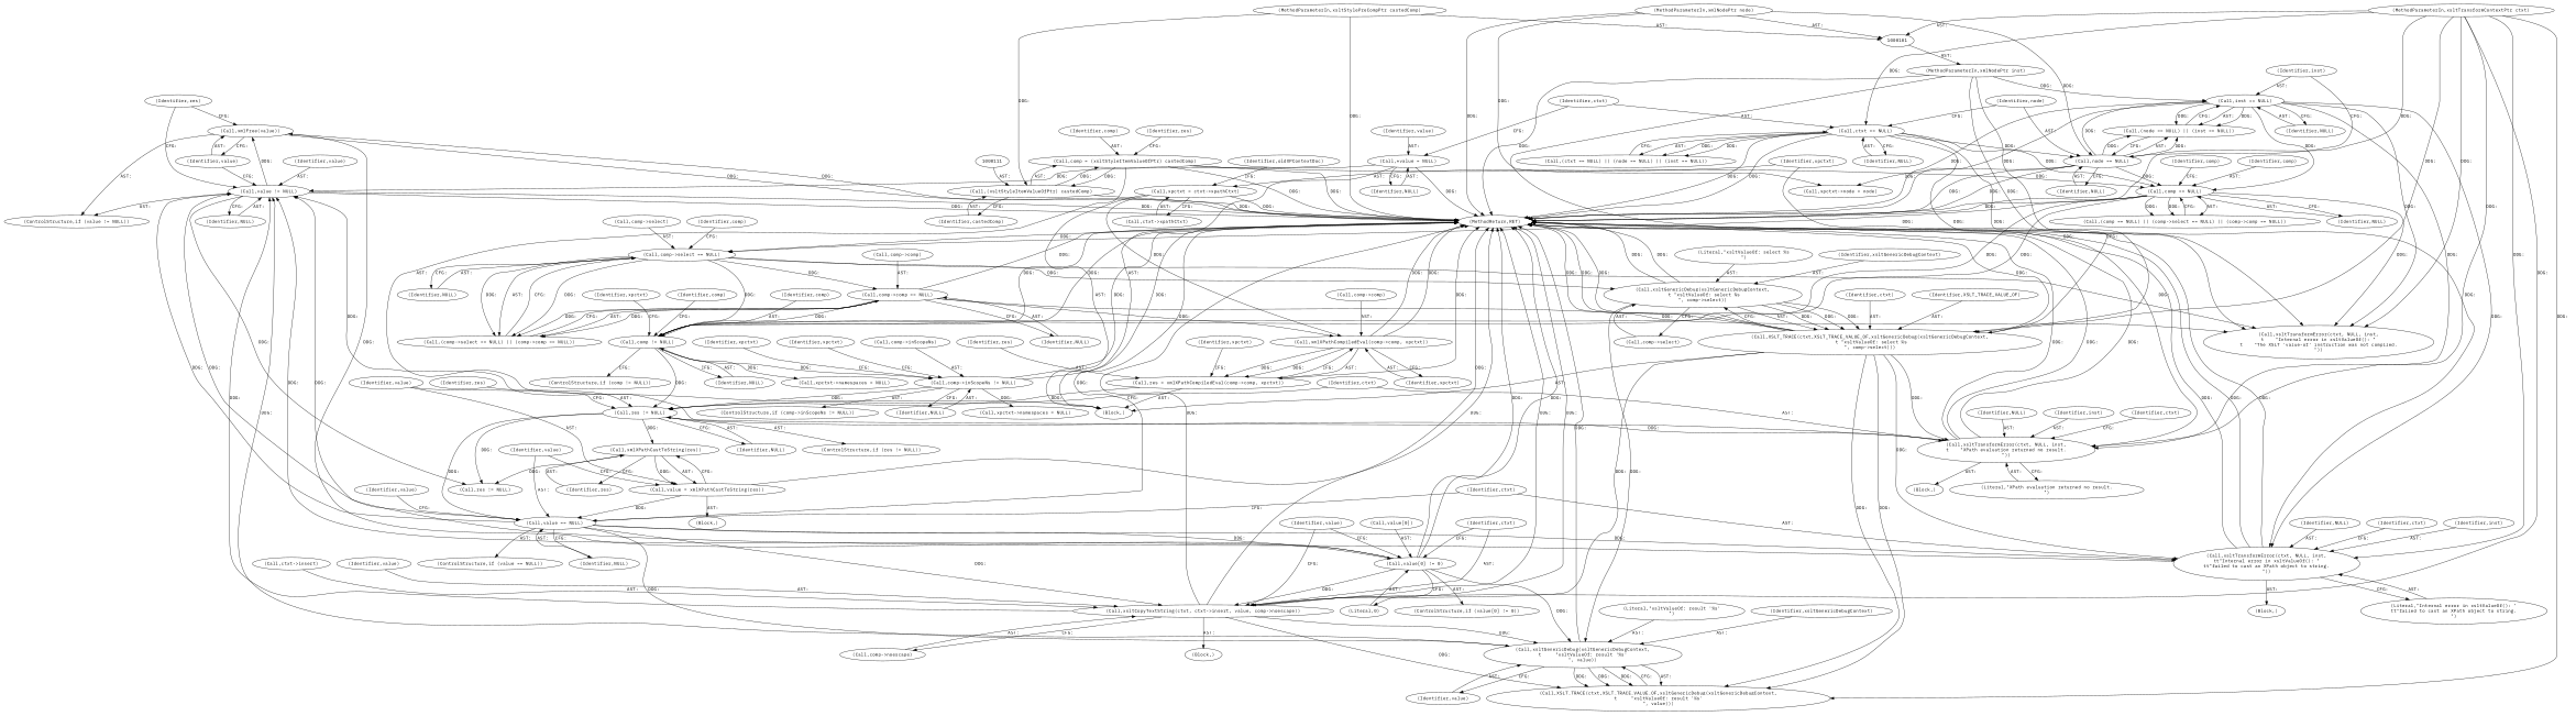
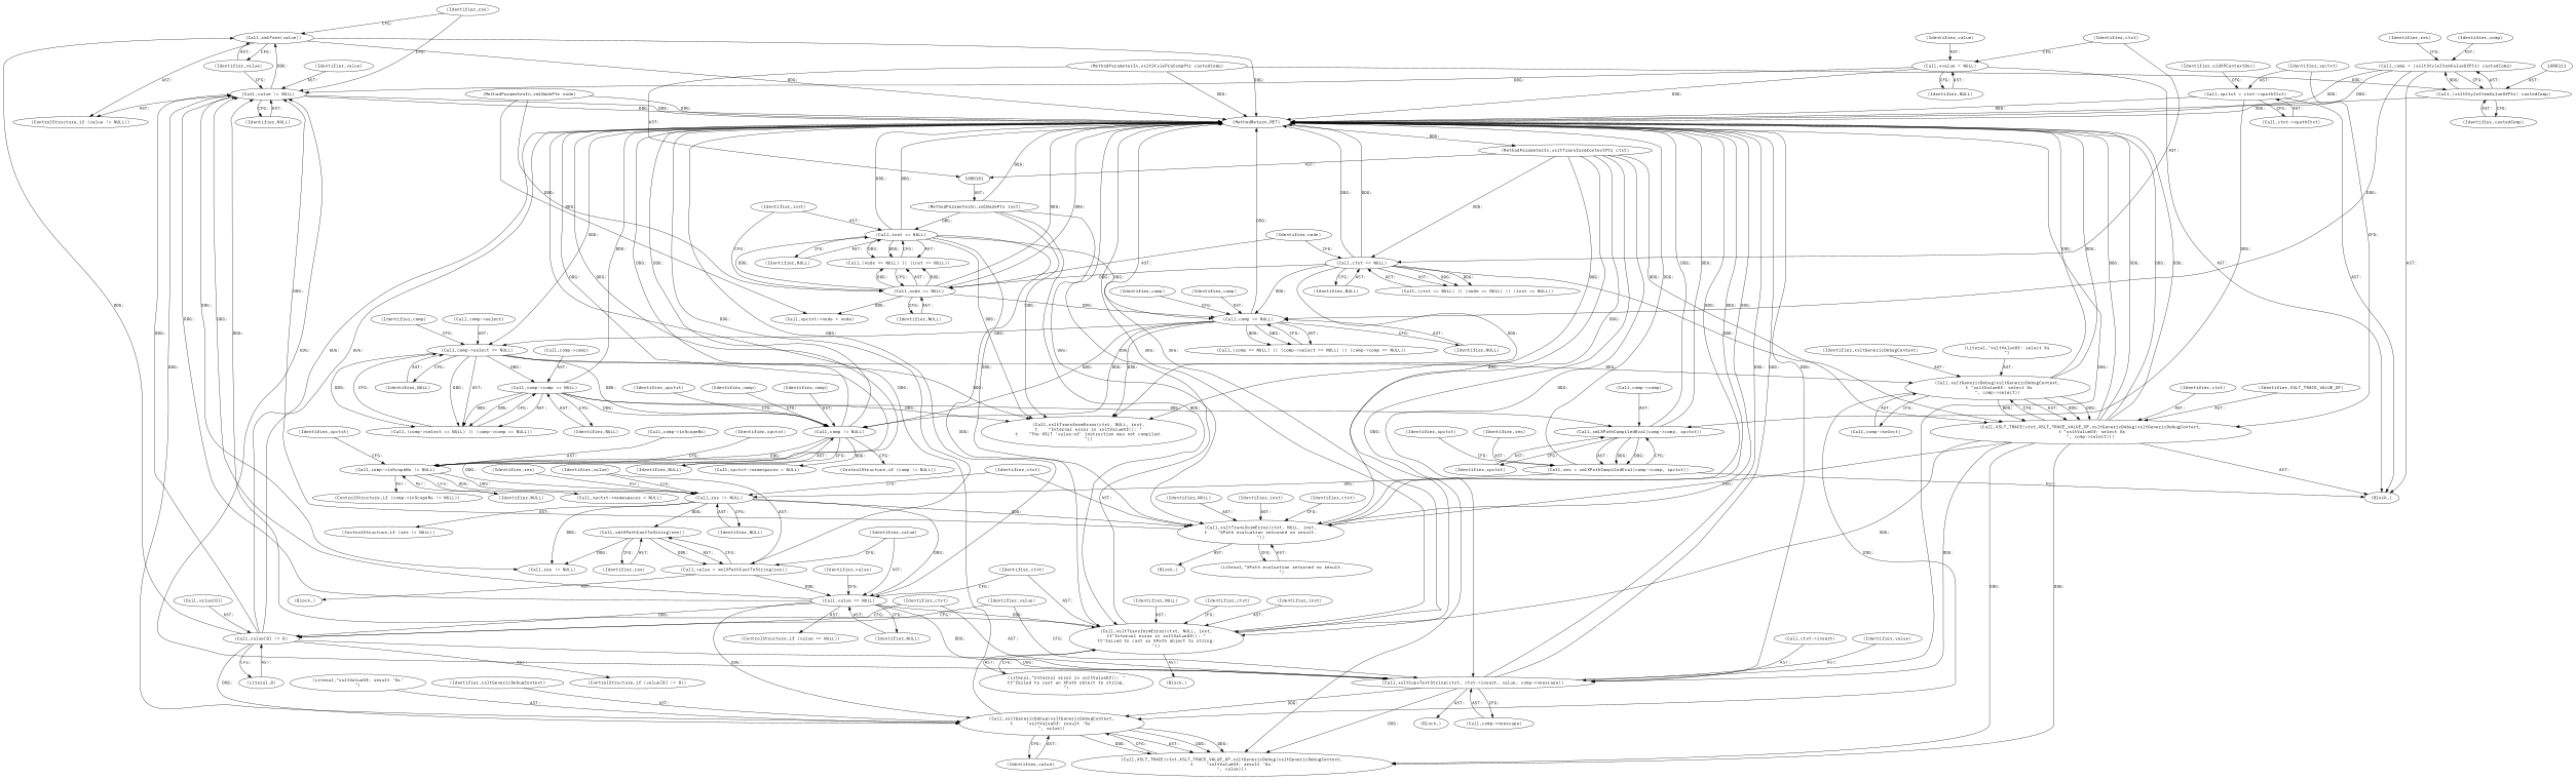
  digraph {
    fontname="IBM Plex Mono"
    node [fontname="IBM Plex Mono"]
    edge [fontname="IBM Plex Mono"]
    n1 [label="(Call,xmlFree(value))"]
    n2 [label="(ControlStructure,if (value != NULL))"]
    n3 [label="(Identifier,value)"]
    n4 [label="(MethodReturn,RET)"]
    n5 [label="(Call,value != NULL)"]
    n6 [label="(Call,comp->select == NULL)"]
    n7 [label="(Call,value[0] != 0)"]
    n8 [label="(Call,xsltGenericDebug(xsltGenericDebugContext,\n\t     \"xsltValueOf: result '%s'\n\", value))"]
    n9 [label="(Call,xsltCopyTextString(ctxt, ctxt->insert, value, comp->noescape))"]
    n10 [label="(ControlStructure,if (value[0] != 0))"]
    n11 [label="(Literal,0)"]
    n12 [label="(Call,res != NULL)"]
    n13 [label="(Identifier,NULL)"]
    n14 [label="(Call,XSLT_TRACE(ctxt,XSLT_TRACE_VALUE_OF,xsltGenericDebug(xsltGenericDebugContext,\n\t     \"xsltValueOf: result '%s'\n\", value)))"]
    n15 [label="(Identifier,value)"]
    n16 [label="(Call,comp->noescape)"]
    n17 [label="(Block,)"]
    n18 [label="(Call,value == NULL)"]
    n19 [label="(Call,xsltTransformError(ctxt, NULL, inst,\n\t\t\"Internal error in xsltValueOf(): \"\n\t\t\"failed to cast an XPath object to string.\n\"))"]
    n20 [label="(ControlStructure,if (value == NULL))"]
    n21 [label="(Identifier,NULL)"]
    n22 [label="(Block,)"]
    n23 [label="(Literal,\"Internal error in xsltValueOf(): \"\n\t\t\"failed to cast an XPath object to string.\n\")"]
    n24 [label="(Call,value = xmlXPathCastToString(res))"]
    n25 [label="(Call,xmlXPathCastToString(res))"]
    n26 [label="(Block,)"]
    n27 [label="(Identifier,res)"]
    n28 [label="(Call,res != NULL)"]
    n29 [label="(Call,xsltTransformError(ctxt, NULL, inst,\n\t    \"XPath evaluation returned no result.\n\"))"]
    n30 [label="(ControlStructure,if (res != NULL))"]
    n31 [label="(Identifier,NULL)"]
    n32 [label="(Block,)"]
    n33 [label="(Literal,\"XPath evaluation returned no result.\n\")"]
    n34 [label="(Call,res = xmlXPathCompiledEval(comp->comp, xpctxt))"]
    n35 [label="(Call,xmlXPathCompiledEval(comp->comp, xpctxt))"]
    n36 [label="(Block,)"]
    n37 [label="(Identifier,xpctxt)"]
    n38 [label="(Call,comp->comp == NULL)"]
    n39 [label="(Call,comp != NULL)"]
    n40 [label="(Identifier,NULL)"]
    n41 [label="(Call,xsltTransformError(ctxt, NULL, inst,\n\t    \"Internal error in xsltValueOf(): \"\n\t    \"The XSLT 'value-of' instruction was not compiled.\n\"))"]
    n42 [label="(Call,(comp->select == NULL) || (comp->comp == NULL))"]
    n43 [label="(Call,comp->inScopeNs != NULL)"]
    n44 [label="(Call,xpctxt->namespaces = NULL)"]
    n45 [label="(ControlStructure,if (comp != NULL))"]
    n46 [label="(Identifier,NULL)"]
    n47 [label="(Call,xsltGenericDebug(xsltGenericDebugContext,\n \t \"xsltValueOf: select %s\n\", comp->select))"]
    n48 [label="(Identifier,NULL)"]
    n49 [label="(Call,XSLT_TRACE(ctxt,XSLT_TRACE_VALUE_OF,xsltGenericDebug(xsltGenericDebugContext,\n \t \"xsltValueOf: select %s\n\", comp->select)))"]
    n50 [label="(Call,comp->select)"]
    n51 [label="(Call,comp == NULL)"]
    n52 [label="(Call,(comp == NULL) || (comp->select == NULL) || (comp->comp == NULL))"]
    n53 [label="(Identifier,NULL)"]
    n54 [label="(Call,comp = (xsltStyleItemValueOfPtr) castedComp)"]
    n55 [label="(Call,(xsltStyleItemValueOfPtr) castedComp)"]
    n56 [label="(Identifier,castedComp)"]
    n57 [label="(MethodParameterIn,xsltStylePreCompPtr castedComp)"]
    1000101
    n59 [label="(MethodParameterIn,xmlNodePtr inst)"]
    n60 [label="(Call,node == NULL)"]
    n61 [label="(Call,inst == NULL)"]
    n62 [label="(Identifier,NULL)"]
    n63 [label="(Call,(node == NULL) || (inst == NULL))"]
    n64 [label="(Call,xpctxt->node = node)"]
    n65 [label="(Identifier,NULL)"]
    n66 [label="(MethodParameterIn,xmlNodePtr node)"]
    n67 [label="(Call,ctxt == NULL)"]
    n68 [label="(Identifier,NULL)"]
    n69 [label="(Call,(ctxt == NULL) || (node == NULL) || (inst == NULL))"]
    n70 [label="(MethodParameterIn,xsltTransformContextPtr ctxt)"]
    n71 [label="(Call,xpctxt = ctxt->xpathCtxt)"]
    n72 [label="(Call,ctxt->xpathCtxt)"]
    n73 [label="(Call,xpctxt->namespaces = NULL)"]
    n74 [label="(ControlStructure,if (comp->inScopeNs != NULL))"]
    n75 [label="(Identifier,NULL)"]
    n76 [label="(Call,*value = NULL)"]
    n77 [label="(Identifier,NULL)"]
    n78 [label="(Identifier,node)"]
    n79 [label="(Identifier,value)"]
    n80 [label="(Identifier,NULL)"]
    n81 [label="(Identifier,oldXPContextDoc)"]
    n82 [label="(Identifier,ctxt)"]
    n83 [label="(Identifier,res)"]
    n84 [label="(Identifier,comp)"]
    n85 [label="(Call,comp->comp)"]
    n86 [label="(Literal,\"xsltValueOf: result '%s'\n\")"]
    n87 [label="(Identifier,NULL)"]
    n88 [label="(Identifier,res)"]
    n89 [label="(Identifier,XSLT_TRACE_VALUE_OF)"]
    n90 [label="(Call,comp->select)"]
    n91 [label="(Identifier,ctxt)"]
    n92 [label="(Identifier,xpctxt)"]
    n93 [label="(Identifier,comp)"]
    n94 [label="(Identifier,inst)"]
    n95 [label="(Identifier,value)"]
    n96 [label="(Identifier,xpctxt)"]
    n97 [label="(Identifier,comp)"]
    n98 [label="(Identifier,value)"]
    n99 [label="(Identifier,res)"]
    n100 [label="(Identifier,value)"]
    n101 [label="(Identifier,ctxt)"]
    n102 [label="(Identifier,inst)"]
    n103 [label="(Identifier,comp)"]
    n104 [label="(Identifier,res)"]
    n105 [label="(Identifier,value)"]
    n106 [label="(Literal,\"xsltValueOf: select %s\n\")"]
    n107 [label="(Identifier,xpctxt)"]
    n108 [label="(Identifier,comp)"]
    n109 [label="(Identifier,xsltGenericDebugContext)"]
    n110 [label="(Call,ctxt->insert)"]
    n111 [label="(Identifier,ctxt)"]
    n112 [label="(Identifier,value)"]
    n113 [label="(Call,comp->inScopeNs)"]
    n114 [label="(Call,comp->comp)"]
    n115 [label="(Identifier,ctxt)"]
    n116 [label="(Identifier,comp)"]
    n117 [label="(Call,value[0])"]
    n118 [label="(Identifier,xsltGenericDebugContext)"]
    n119 [label="(Identifier,value)"]
    n120 [label="(Identifier,ctxt)"]
    n121 [label="(Identifier,xpctxt)"]
    n122 [label="(Identifier,inst)"]
    n123 [label="(Identifier,ctxt)"]
    n124 [label="(Identifier,xpctxt)"]
    1000111
    n1 -> n2 [label="AST: "]
    n1 -> n3 [label="CFG: "]
    n1 -> n4 [label="DDG: "]
    n1 -> n4 [label="DDG: "]
    n3 -> n1 [label="AST: "]
    n3 -> n5 [label="CFG: "]
    n4 -> n6 [label="DDG: "]
    n5 -> n1 [label="DDG: "]
    n5 -> n2 [label="AST: "]
    n5 -> n4 [label="DDG: "]
    n5 -> n4 [label="DDG: "]
    n5 -> n12 [label="DDG: "]
    n5 -> n13 [label="CFG: "]
    n6 -> n38 [label="DDG: "]
    n6 -> n39 [label="DDG: "]
    n6 -> n41 [label="DDG: "]
    n6 -> n42 [label="AST: "]
    n6 -> n42 [label="DDG: "]
    n6 -> n42 [label="DDG: "]
    n6 -> n47 [label="DDG: "]
    n6 -> n48 [label="CFG: "]
    n7 -> n1 [label="DDG: "]
    n7 -> n4 [label="DDG: "]
    n7 -> n4 [label="DDG: "]
    n7 -> n5 [label="DDG: "]
    n7 -> n8 [label="DDG: "]
    n7 -> n9 [label="DDG: "]
    n7 -> n10 [label="AST: "]
    n7 -> n11 [label="CFG: "]
    n8 -> n4 [label="DDG: "]
    n8 -> n5 [label="DDG: "]
    n8 -> n14 [label="AST: "]
    n8 -> n14 [label="DDG: "]
    n8 -> n14 [label="DDG: "]
    n8 -> n14 [label="DDG: "]
    n8 -> n15 [label="CFG: "]
    n9 -> n4 [label="DDG: "]
    n9 -> n4 [label="DDG: "]
    n9 -> n4 [label="DDG: "]
    n9 -> n4 [label="DDG: "]
    n9 -> n5 [label="DDG: "]
    n9 -> n8 [label="DDG: "]
    n9 -> n14 [label="DDG: "]
    n9 -> n16 [label="CFG: "]
    n9 -> n17 [label="AST: "]
    n11 -> n7 [label="AST: "]
    n13 -> n5 [label="AST: "]
    n14 -> n8 [label="CFG: "]
    n15 -> n8 [label="AST: "]
    n16 -> n9 [label="AST: "]
    n18 -> n4 [label="DDG: "]
    n18 -> n5 [label="DDG: "]
    n18 -> n5 [label="DDG: "]
    n18 -> n7 [label="DDG: "]
    n18 -> n8 [label="DDG: "]
    n18 -> n9 [label="DDG: "]
    n18 -> n19 [label="DDG: "]
    n18 -> n20 [label="AST: "]
    n18 -> n21 [label="CFG: "]
    n19 -> n4 [label="DDG: "]
    n19 -> n4 [label="DDG: "]
    n19 -> n4 [label="DDG: "]
    n19 -> n5 [label="DDG: "]
    n19 -> n22 [label="AST: "]
    n19 -> n23 [label="CFG: "]
    n21 -> n18 [label="AST: "]
    n23 -> n19 [label="AST: "]
    n24 -> n4 [label="DDG: "]
    n24 -> n18 [label="DDG: "]
    n24 -> n25 [label="CFG: "]
    n24 -> n26 [label="AST: "]
    n25 -> n12 [label="DDG: "]
    n25 -> n24 [label="AST: "]
    n25 -> n24 [label="DDG: "]
    n25 -> n27 [label="CFG: "]
    n27 -> n25 [label="AST: "]
    n28 -> n12 [label="DDG: "]
    n28 -> n18 [label="DDG: "]
    n28 -> n25 [label="DDG: "]
    n28 -> n29 [label="DDG: "]
    n28 -> n30 [label="AST: "]
    n28 -> n31 [label="CFG: "]
    n29 -> n4 [label="DDG: "]
    n29 -> n4 [label="DDG: "]
    n29 -> n4 [label="DDG: "]
    n29 -> n5 [label="DDG: "]
    n29 -> n32 [label="AST: "]
    n29 -> n33 [label="CFG: "]
    n31 -> n28 [label="AST: "]
    n33 -> n29 [label="AST: "]
    n34 -> n4 [label="DDG: "]
    n34 -> n28 [label="DDG: "]
    n34 -> n35 [label="CFG: "]
    n34 -> n36 [label="AST: "]
    n35 -> n4 [label="DDG: "]
    n35 -> n4 [label="DDG: "]
    n35 -> n34 [label="AST: "]
    n35 -> n34 [label="DDG: "]
    n35 -> n34 [label="DDG: "]
    n35 -> n37 [label="CFG: "]
    n37 -> n35 [label="AST: "]
    n38 -> n4 [label="DDG: "]
    n38 -> n35 [label="DDG: "]
    n38 -> n39 [label="DDG: "]
    n38 -> n40 [label="CFG: "]
    n38 -> n41 [label="DDG: "]
    n38 -> n42 [label="AST: "]
    n38 -> n42 [label="DDG: "]
    n38 -> n42 [label="DDG: "]
    n39 -> n4 [label="DDG: "]
    n39 -> n4 [label="DDG: "]
    n39 -> n28 [label="DDG: "]
    n39 -> n43 [label="DDG: "]
    n39 -> n44 [label="DDG: "]
    n39 -> n45 [label="CFG: "]
    n39 -> n46 [label="CFG: "]
    n40 -> n38 [label="AST: "]
    n42 -> n6 [label="CFG: "]
    n42 -> n38 [label="CFG: "]
    n43 -> n4 [label="DDG: "]
    n43 -> n4 [label="DDG: "]
    n43 -> n28 [label="DDG: "]
    n43 -> n73 [label="DDG: "]
    n43 -> n74 [label="AST: "]
    n43 -> n75 [label="CFG: "]
    n46 -> n39 [label="AST: "]
    n47 -> n4 [label="DDG: "]
    n47 -> n4 [label="DDG: "]
    n47 -> n8 [label="DDG: "]
    n47 -> n49 [label="AST: "]
    n47 -> n49 [label="DDG: "]
    n47 -> n49 [label="DDG: "]
    n47 -> n49 [label="DDG: "]
    n47 -> n50 [label="CFG: "]
    n48 -> n6 [label="AST: "]
    n49 -> n4 [label="DDG: "]
    n49 -> n4 [label="DDG: "]
    n49 -> n4 [label="DDG: "]
    n49 -> n4 [label="DDG: "]
    n49 -> n9 [label="DDG: "]
    n49 -> n14 [label="DDG: "]
    n49 -> n14 [label="DDG: "]
    n49 -> n19 [label="DDG: "]
    n49 -> n29 [label="DDG: "]
    n49 -> n36 [label="AST: "]
    n49 -> n47 [label="CFG: "]
    n50 -> n47 [label="AST: "]
    n51 -> n4 [label="DDG: "]
    n51 -> n6 [label="DDG: "]
    n51 -> n39 [label="DDG: "]
    n51 -> n39 [label="DDG: "]
    n51 -> n41 [label="DDG: "]
    n51 -> n52 [label="AST: "]
    n51 -> n52 [label="DDG: "]
    n51 -> n52 [label="DDG: "]
    n51 -> n53 [label="CFG: "]
    n52 -> n51 [label="CFG: "]
    n53 -> n51 [label="AST: "]
    n54 -> n4 [label="DDG: "]
    n54 -> n4 [label="DDG: "]
    n54 -> n36 [label="AST: "]
    n54 -> n51 [label="DDG: "]
-   n54 -> n55 [label="DDG: "]
+   n54 -> n55 [label="CFG: "]
    n55 -> n4 [label="DDG: "]
    n55 -> n54 [label="AST: "]
    n55 -> n54 [label="DDG: "]
    n55 -> n56 [label="CFG: "]
    n56 -> n55 [label="AST: "]
    n57 -> n4 [label="DDG: "]
    n57 -> n55 [label="DDG: "]
    n57 -> 1000101 [label="AST: "]
    1000101 -> n59 [label="AST: "]
    n59 -> n4 [label="DDG: "]
    n59 -> n19 [label="DDG: "]
    n59 -> n29 [label="DDG: "]
    n59 -> n41 [label="DDG: "]
    n59 -> n61 [label="DDG: "]
    n60 -> n4 [label="DDG: "]
    n60 -> n4 [label="DDG: "]
    n60 -> n51 [label="DDG: "]
    n60 -> n61 [label="DDG: "]
    n60 -> n62 [label="CFG: "]
    n60 -> n63 [label="AST: "]
    n60 -> n63 [label="DDG: "]
    n60 -> n63 [label="DDG: "]
    n60 -> n64 [label="DDG: "]
    n61 -> n4 [label="DDG: "]
    n61 -> n4 [label="DDG: "]
    n61 -> n19 [label="DDG: "]
    n61 -> n29 [label="DDG: "]
    n61 -> n41 [label="DDG: "]
    n61 -> n51 [label="DDG: "]
    n61 -> n63 [label="AST: "]
    n61 -> n63 [label="DDG: "]
    n61 -> n63 [label="DDG: "]
    n61 -> n65 [label="CFG: "]
    n62 -> n60 [label="AST: "]
    n63 -> n60 [label="CFG: "]
    n63 -> n61 [label="CFG: "]
    n65 -> n61 [label="AST: "]
    n66 -> n4 [label="DDG: "]
-   n66 -> 1000101 [label="AST: "]
    n66 -> n60 [label="DDG: "]
    n66 -> n64 [label="DDG: "]
    n67 -> n4 [label="DDG: "]
    n67 -> n4 [label="DDG: "]
    n67 -> n41 [label="DDG: "]
    n67 -> n49 [label="DDG: "]
    n67 -> n51 [label="DDG: "]
    n67 -> n60 [label="DDG: "]
    n67 -> n68 [label="CFG: "]
    n67 -> n69 [label="AST: "]
    n67 -> n69 [label="DDG: "]
    n67 -> n69 [label="DDG: "]
    n68 -> n67 [label="AST: "]
-   n69 -> n67 [label="CFG: "]
-   n70 -> n4 [label="DDG: "]
+   n69 -> n67 [label="AST: "]
+   n4 -> n70 [label="DDG: "]
    n70 -> n9 [label="DDG: "]
    n70 -> n14 [label="DDG: "]
    n70 -> n19 [label="DDG: "]
    n70 -> n29 [label="DDG: "]
    n70 -> n41 [label="DDG: "]
    n70 -> n49 [label="DDG: "]
    n70 -> 1000101 [label="AST: "]
    n70 -> n67 [label="DDG: "]
    n71 -> n4 [label="DDG: "]
    n71 -> n35 [label="DDG: "]
    n71 -> n36 [label="AST: "]
    n71 -> n72 [label="CFG: "]
    n72 -> n71 [label="AST: "]
    n75 -> n43 [label="AST: "]
    n76 -> n4 [label="DDG: "]
    n76 -> n5 [label="DDG: "]
    n76 -> n36 [label="AST: "]
    n76 -> n77 [label="CFG: "]
    n77 -> n76 [label="AST: "]
    n78 -> n60 [label="AST: "]
    n78 -> n67 [label="CFG: "]
    n79 -> n5 [label="AST: "]
    n80 -> n19 [label="AST: "]
    n81 -> n71 [label="CFG: "]
    n82 -> n49 [label="AST: "]
    n83 -> n1 [label="CFG: "]
    n83 -> n5 [label="CFG: "]
    n84 -> n6 [label="CFG: "]
    n85 -> n35 [label="AST: "]
    n86 -> n8 [label="AST: "]
    n87 -> n29 [label="AST: "]
    n88 -> n28 [label="AST: "]
    n89 -> n49 [label="AST: "]
    n90 -> n6 [label="AST: "]
    n91 -> n67 [label="AST: "]
    n91 -> n76 [label="CFG: "]
    n92 -> n49 [label="CFG: "]
    n92 -> n71 [label="AST: "]
    n93 -> n51 [label="CFG: "]
    n94 -> n29 [label="AST: "]
    n95 -> n7 [label="CFG: "]
    n95 -> n9 [label="CFG: "]
    n96 -> n39 [label="CFG: "]
    n97 -> n39 [label="CFG: "]
    n98 -> n18 [label="CFG: "]
    n99 -> n34 [label="AST: "]
    n100 -> n76 [label="AST: "]
    n101 -> n29 [label="CFG: "]
    n102 -> n60 [label="CFG: "]
    n102 -> n61 [label="AST: "]
    n103 -> n39 [label="AST: "]
    n104 -> n54 [label="CFG: "]
    n105 -> n18 [label="AST: "]
    n105 -> n24 [label="CFG: "]
    n106 -> n47 [label="AST: "]
    n107 -> n43 [label="CFG: "]
    n108 -> n54 [label="AST: "]
    n109 -> n47 [label="AST: "]
    n110 -> n9 [label="AST: "]
    n111 -> n28 [label="CFG: "]
    n111 -> n29 [label="AST: "]
    n112 -> n24 [label="AST: "]
    n112 -> n28 [label="CFG: "]
    n113 -> n43 [label="AST: "]
    n114 -> n38 [label="AST: "]
    n115 -> n19 [label="CFG: "]
    n116 -> n51 [label="AST: "]
    n117 -> n7 [label="AST: "]
    n118 -> n8 [label="AST: "]
    n119 -> n9 [label="AST: "]
    n120 -> n7 [label="CFG: "]
    n120 -> n9 [label="AST: "]
    n121 -> n43 [label="CFG: "]
    n122 -> n19 [label="AST: "]
    n123 -> n18 [label="CFG: "]
    n123 -> n19 [label="AST: "]
    n124 -> n34 [label="CFG: "]
    1000111 -> n55 [label="AST: "]
  }
